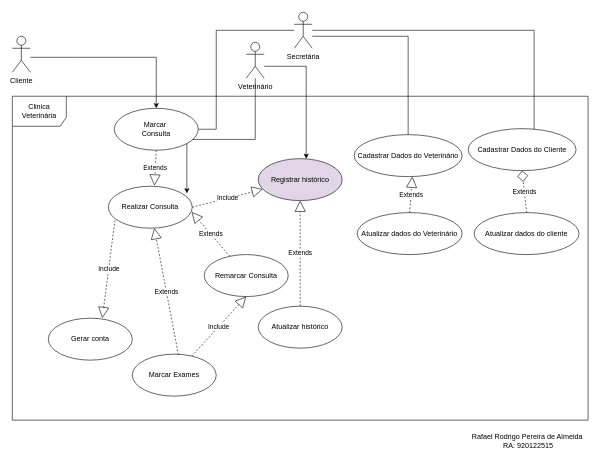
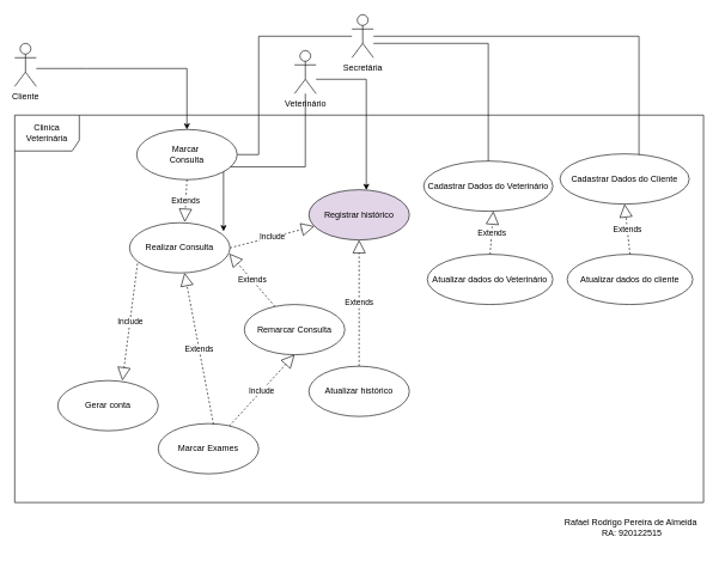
  <mxCell id="0" />
  <mxCell id="1" parent="0" />
  <mxCell id="2" style="edgeStyle=orthogonalEdgeStyle;rounded=0;orthogonalLoop=1;jettySize=auto;html=1;" edge="1" parent="1" source="3" target="12"><mxGeometry relative="1" as="geometry"><Array as="points"><mxPoint x="120" y="95" /><mxPoint x="120" y="95" /></Array></mxGeometry></mxCell>
  <mxCell id="3" value="Cliente" style="shape=umlActor;verticalLabelPosition=bottom;verticalAlign=top;html=1;outlineConnect=0;" vertex="1" parent="1"><mxGeometry x="20" y="60" width="30" height="60" as="geometry" /></mxCell>
  <mxCell id="4" style="edgeStyle=orthogonalEdgeStyle;rounded=0;orthogonalLoop=1;jettySize=auto;html=1;entryX=0.936;entryY=0.171;entryDx=0;entryDy=0;entryPerimeter=0;" edge="1" parent="1" source="6" target="15"><mxGeometry relative="1" as="geometry"><Array as="points"><mxPoint x="425" y="232" /></Array></mxGeometry></mxCell>
  <mxCell id="5" style="edgeStyle=orthogonalEdgeStyle;rounded=0;orthogonalLoop=1;jettySize=auto;html=1;" edge="1" parent="1" source="6" target="16"><mxGeometry relative="1" as="geometry"><Array as="points"><mxPoint x="510" y="110" /></Array></mxGeometry></mxCell>
  <mxCell id="6" value="Veterinário" style="shape=umlActor;verticalLabelPosition=bottom;verticalAlign=top;html=1;outlineConnect=0;" vertex="1" parent="1"><mxGeometry x="410" y="70" width="30" height="60" as="geometry" /></mxCell>
  <mxCell id="7" style="edgeStyle=orthogonalEdgeStyle;rounded=0;orthogonalLoop=1;jettySize=auto;html=1;entryX=1;entryY=0.5;entryDx=0;entryDy=0;endArrow=none;" edge="1" parent="1" source="10" target="12"><mxGeometry relative="1" as="geometry"><Array as="points"><mxPoint x="360" y="50" /><mxPoint x="360" y="215" /></Array></mxGeometry></mxCell>
  <mxCell id="8" style="edgeStyle=orthogonalEdgeStyle;rounded=0;orthogonalLoop=1;jettySize=auto;html=1;entryX=1;entryY=0.5;entryDx=0;entryDy=0;" edge="1" parent="1" source="10" target="13"><mxGeometry relative="1" as="geometry"><Array as="points"><mxPoint x="890" y="50" /><mxPoint x="890" y="249" /></Array></mxGeometry></mxCell>
  <mxCell id="9" style="edgeStyle=orthogonalEdgeStyle;rounded=0;orthogonalLoop=1;jettySize=auto;html=1;entryX=0;entryY=0.5;entryDx=0;entryDy=0;" edge="1" parent="1" source="10" target="29"><mxGeometry relative="1" as="geometry"><Array as="points"><mxPoint x="680" y="60" /><mxPoint x="680" y="259" /></Array></mxGeometry></mxCell>
  <mxCell id="10" value="Secretária&lt;br&gt;" style="shape=umlActor;verticalLabelPosition=bottom;verticalAlign=top;html=1;outlineConnect=0;" vertex="1" parent="1"><mxGeometry x="490" y="20" width="30" height="60" as="geometry" /></mxCell>
  <mxCell id="11" value="Clinica Veterinária&lt;br&gt;" style="shape=umlFrame;whiteSpace=wrap;html=1;width=90;height=50;" vertex="1" parent="1"><mxGeometry x="20" y="160" width="960" height="540" as="geometry" /></mxCell>
  <mxCell id="12" value="Marcar&amp;nbsp;&lt;br&gt;Consulta" style="ellipse;whiteSpace=wrap;html=1;" vertex="1" parent="1"><mxGeometry x="190" y="180" width="140" height="70" as="geometry" /></mxCell>
  <mxCell id="13" value="Cadastrar Dados do Cliente" style="ellipse;whiteSpace=wrap;html=1;" vertex="1" parent="1"><mxGeometry x="780" y="214" width="180" height="70" as="geometry" /></mxCell>
  <mxCell id="14" value="Atualizar dados do cliente" style="ellipse;whiteSpace=wrap;html=1;" vertex="1" parent="1"><mxGeometry x="790" y="354" width="175" height="70" as="geometry" /></mxCell>
  <mxCell id="15" value="Realizar Consulta" style="ellipse;whiteSpace=wrap;html=1;" vertex="1" parent="1"><mxGeometry x="180" y="310" width="140" height="70" as="geometry" /></mxCell>
  <mxCell id="16" value="Registrar histórico" style="ellipse;whiteSpace=wrap;html=1;fillColor=#e1d5e7;" vertex="1" parent="1"><mxGeometry x="430" y="264" width="140" height="70" as="geometry" /></mxCell>
  <mxCell id="17" value="Atualizar histórico" style="ellipse;whiteSpace=wrap;html=1;" vertex="1" parent="1"><mxGeometry x="430" y="510" width="140" height="70" as="geometry" /></mxCell>
  <mxCell id="18" value="Gerar conta" style="ellipse;whiteSpace=wrap;html=1;" vertex="1" parent="1"><mxGeometry x="80" y="530" width="140" height="70" as="geometry" /></mxCell>
- <mxCell id="19" value="Extends" style="endArrow=diamond;endSize=16;endFill=0;html=1;labelBorderColor=none;horizontal=1;dashed=1;entryX=0.5;entryY=1;entryDx=0;entryDy=0;exitX=0.5;exitY=0;exitDx=0;exitDy=0;" edge="1" parent="1" source="14" target="13"><mxGeometry width="160" relative="1" as="geometry"><mxPoint x="560" y="240" as="sourcePoint" /><mxPoint x="390" y="590" as="targetPoint" /></mxGeometry></mxCell>
+ <mxCell id="19" value="Extends" style="endArrow=block;endSize=16;endFill=0;html=1;labelBorderColor=none;horizontal=1;dashed=1;entryX=0.5;entryY=1;entryDx=0;entryDy=0;exitX=0.5;exitY=0;exitDx=0;exitDy=0;" edge="1" parent="1" source="14" target="13"><mxGeometry width="160" relative="1" as="geometry"><mxPoint x="560" y="240" as="sourcePoint" /><mxPoint x="390" y="590" as="targetPoint" /></mxGeometry></mxCell>
  <mxCell id="20" value="Include" style="endArrow=block;endSize=16;endFill=0;html=1;dashed=1;exitX=1;exitY=0.5;exitDx=0;exitDy=0;" edge="1" parent="1" source="15" target="16"><mxGeometry width="160" relative="1" as="geometry"><mxPoint x="230" y="640" as="sourcePoint" /><mxPoint x="390" y="640" as="targetPoint" /></mxGeometry></mxCell>
  <mxCell id="21" value="Extends" style="endArrow=block;endSize=16;endFill=0;html=1;labelBorderColor=none;horizontal=1;dashed=1;exitX=0.5;exitY=1;exitDx=0;exitDy=0;entryX=0.55;entryY=-0.014;entryDx=0;entryDy=0;entryPerimeter=0;" edge="1" parent="1" source="12" target="15"><mxGeometry width="160" relative="1" as="geometry"><mxPoint x="232.5" y="210" as="sourcePoint" /><mxPoint x="250" y="280" as="targetPoint" /></mxGeometry></mxCell>
  <mxCell id="22" value="Remarcar Consulta" style="ellipse;whiteSpace=wrap;html=1;" vertex="1" parent="1"><mxGeometry x="340" y="424" width="140" height="70" as="geometry" /></mxCell>
  <mxCell id="23" value="Extends" style="endArrow=block;endSize=16;endFill=0;html=1;labelBorderColor=none;horizontal=1;dashed=1;entryX=0.993;entryY=0.614;entryDx=0;entryDy=0;entryPerimeter=0;" edge="1" parent="1" source="22" target="15"><mxGeometry width="160" relative="1" as="geometry"><mxPoint x="605" y="504" as="sourcePoint" /><mxPoint x="600" y="404" as="targetPoint" /></mxGeometry></mxCell>
  <mxCell id="24" value="Marcar Exames" style="ellipse;whiteSpace=wrap;html=1;" vertex="1" parent="1"><mxGeometry x="220" y="590" width="140" height="70" as="geometry" /></mxCell>
  <mxCell id="25" value="Extends" style="endArrow=block;endSize=16;endFill=0;html=1;labelBorderColor=none;horizontal=1;dashed=1;exitX=0.55;exitY=0.014;exitDx=0;exitDy=0;exitPerimeter=0;" edge="1" parent="1" source="24" target="15"><mxGeometry width="160" relative="1" as="geometry"><mxPoint x="440" y="340" as="sourcePoint" /><mxPoint x="319" y="310" as="targetPoint" /></mxGeometry></mxCell>
  <mxCell id="26" value="Include" style="endArrow=block;endSize=16;endFill=0;html=1;dashed=1;entryX=0.5;entryY=1;entryDx=0;entryDy=0;" edge="1" parent="1" source="24" target="22"><mxGeometry width="160" relative="1" as="geometry"><mxPoint x="500" y="371" as="sourcePoint" /><mxPoint x="280.101" y="370.352" as="targetPoint" /></mxGeometry></mxCell>
  <mxCell id="27" value="Include" style="endArrow=block;endSize=16;endFill=0;html=1;dashed=1;exitX=0.079;exitY=0.814;exitDx=0;exitDy=0;exitPerimeter=0;entryX=0.643;entryY=0;entryDx=0;entryDy=0;entryPerimeter=0;" edge="1" parent="1" source="15" target="18"><mxGeometry width="160" relative="1" as="geometry"><mxPoint x="80" y="380" as="sourcePoint" /><mxPoint x="170" y="380" as="targetPoint" /></mxGeometry></mxCell>
  <mxCell id="28" value="Extends" style="endArrow=block;endSize=16;endFill=0;html=1;labelBorderColor=none;horizontal=1;dashed=1;entryX=0.5;entryY=1;entryDx=0;entryDy=0;exitX=0.5;exitY=0;exitDx=0;exitDy=0;" edge="1" parent="1" source="17" target="16"><mxGeometry width="160" relative="1" as="geometry"><mxPoint x="687.986" y="489.941" as="sourcePoint" /><mxPoint x="530" y="310" as="targetPoint" /></mxGeometry></mxCell>
  <mxCell id="29" value="Cadastrar Dados do Veterinário" style="ellipse;whiteSpace=wrap;html=1;" vertex="1" parent="1"><mxGeometry x="590" y="224" width="180" height="70" as="geometry" /></mxCell>
  <mxCell id="30" value="Atualizar dados do Veterinário" style="ellipse;whiteSpace=wrap;html=1;" vertex="1" parent="1"><mxGeometry x="595" y="354" width="175" height="70" as="geometry" /></mxCell>
  <mxCell id="31" value="Extends" style="endArrow=block;endSize=16;endFill=0;html=1;labelBorderColor=none;horizontal=1;dashed=1;entryX=0.539;entryY=1;entryDx=0;entryDy=0;exitX=0.5;exitY=0;exitDx=0;exitDy=0;entryPerimeter=0;" edge="1" parent="1" source="30" target="29"><mxGeometry width="160" relative="1" as="geometry"><mxPoint x="737.5" y="260" as="sourcePoint" /><mxPoint x="700" y="180" as="targetPoint" /></mxGeometry></mxCell>
  <mxCell id="32" value="Rafael Rodrigo Pereira de Almeida&amp;nbsp;&lt;br&gt;RA: 920122515" style="html=1;strokeColor=none;" vertex="1" parent="1"><mxGeometry x="780" y="710" width="200" height="50" as="geometry" /></mxCell>
